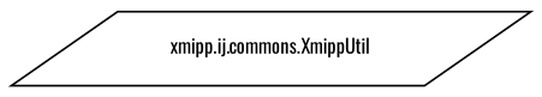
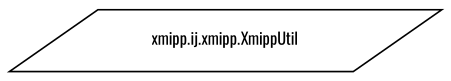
  digraph {
    rankdir=LR
    fontname=Oswald
-   n1 [color=black fillcolor=white fontname=Oswald fontsize=10 height=0.2 label="xmipp.ij.commons.XmippUtil" shape=parallelogram style=filled width=0.4]
+   n1 [color=black fillcolor=white fontname=Oswald fontsize=10 height=0.2 label="xmipp.ij.xmipp.XmippUtil" shape=parallelogram style=filled width=0.4]
  }
